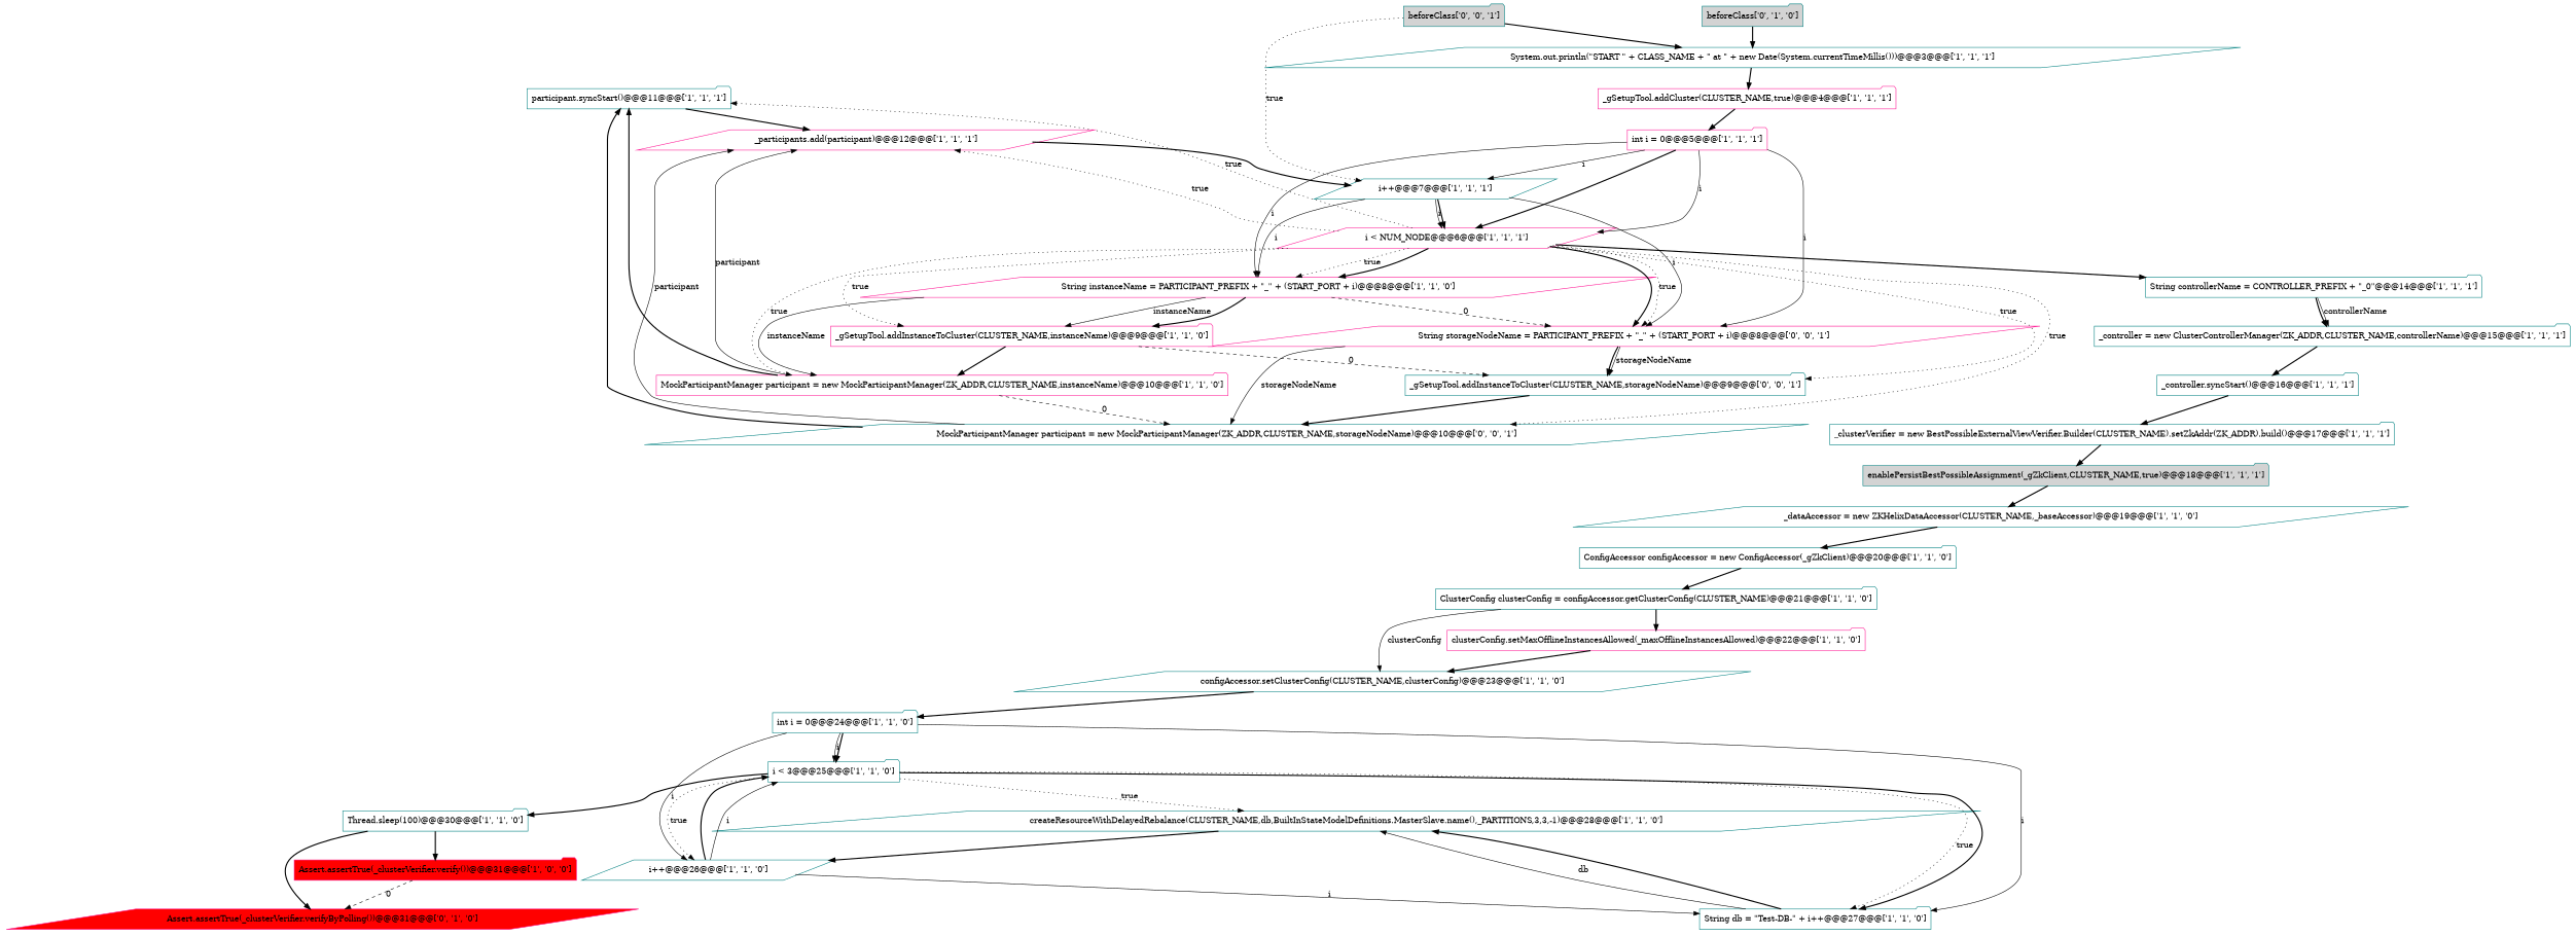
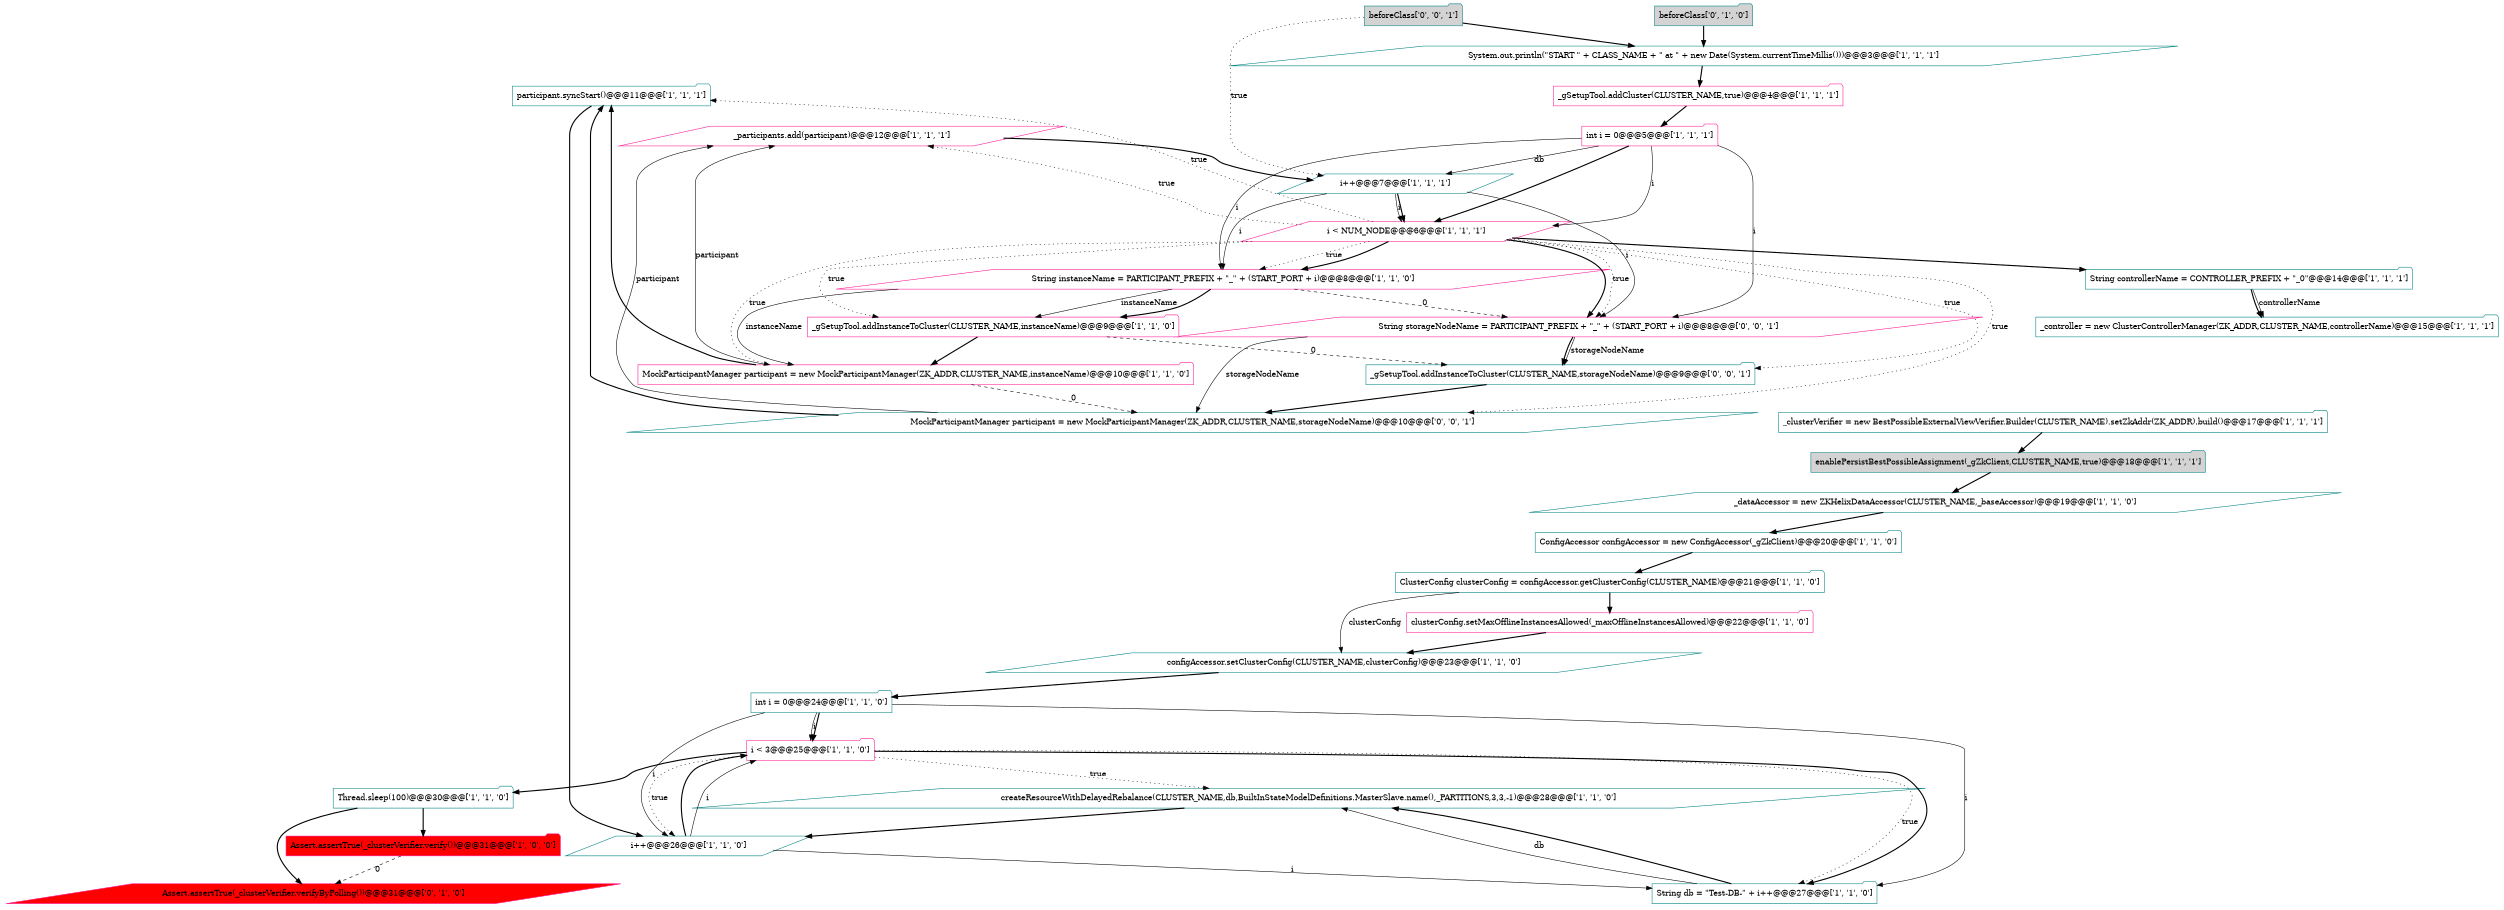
  digraph {
    node [color=teal fillcolor=white shape=folder style=filled]
    edge [style=bold]
    n1 [label="_clusterVerifier = new BestPossibleExternalViewVerifier.Builder(CLUSTER_NAME).setZkAddr(ZK_ADDR).build()@@@17@@@['1', '1', '1']"]
    n2 [fillcolor=lightgray label="enablePersistBestPossibleAssignment(_gZkClient,CLUSTER_NAME,true)@@@18@@@['1', '1', '1']"]
    n3 [label="_dataAccessor = new ZKHelixDataAccessor(CLUSTER_NAME,_baseAccessor)@@@19@@@['1', '1', '0']" shape=parallelogram]
    n4 [color=deeppink label="int i = 0@@@5@@@['1', '1', '1']"]
    n5 [color=deeppink label="String instanceName = PARTICIPANT_PREFIX + \"_\" + (START_PORT + i)@@@8@@@['1', '1', '0']" shape=parallelogram]
    n6 [label="i++@@@7@@@['1', '1', '1']" shape=parallelogram]
    n7 [color=deeppink label="i < NUM_NODE@@@6@@@['1', '1', '1']" shape=parallelogram]
    n8 [color=deeppink label="String storageNodeName = PARTICIPANT_PREFIX + \"_\" + (START_PORT + i)@@@8@@@['0', '0', '1']" shape=parallelogram]
    n9 [color=deeppink label="_gSetupTool.addInstanceToCluster(CLUSTER_NAME,instanceName)@@@9@@@['1', '1', '0']"]
    n10 [color=deeppink label="MockParticipantManager participant = new MockParticipantManager(ZK_ADDR,CLUSTER_NAME,instanceName)@@@10@@@['1', '1', '0']"]
    n11 [label="participant.syncStart()@@@11@@@['1', '1', '1']"]
    n12 [color=deeppink label="_participants.add(participant)@@@12@@@['1', '1', '1']" shape=parallelogram]
    n13 [label="_gSetupTool.addInstanceToCluster(CLUSTER_NAME,storageNodeName)@@@9@@@['0', '0', '1']"]
    n14 [label="MockParticipantManager participant = new MockParticipantManager(ZK_ADDR,CLUSTER_NAME,storageNodeName)@@@10@@@['0', '0', '1']" shape=parallelogram]
    n15 [label="String controllerName = CONTROLLER_PREFIX + \"_0\"@@@14@@@['1', '1', '1']"]
    n16 [label="ConfigAccessor configAccessor = new ConfigAccessor(_gZkClient)@@@20@@@['1', '1', '0']"]
-   n17 [label="i < 3@@@25@@@['1', '1', '0']"]
+   n17 [color=deeppink label="i < 3@@@25@@@['1', '1', '0']"]
    n18 [label="Thread.sleep(100)@@@30@@@['1', '1', '0']"]
    n19 [label="createResourceWithDelayedRebalance(CLUSTER_NAME,db,BuiltInStateModelDefinitions.MasterSlave.name(),_PARTITIONS,3,3,-1)@@@28@@@['1', '1', '0']" shape=parallelogram]
    n20 [label="String db = \"Test-DB-\" + i++@@@27@@@['1', '1', '0']"]
    n21 [label="i++@@@26@@@['1', '1', '0']" shape=parallelogram]
    n22 [color=deeppink fillcolor=red label="Assert.assertTrue(_clusterVerifier.verifyByPolling())@@@31@@@['0', '1', '0']" shape=parallelogram]
    n23 [color=deeppink fillcolor=red label="Assert.assertTrue(_clusterVerifier.verify())@@@31@@@['1', '0', '0']"]
    n24 [label="configAccessor.setClusterConfig(CLUSTER_NAME,clusterConfig)@@@23@@@['1', '1', '0']" shape=parallelogram]
    n25 [label="int i = 0@@@24@@@['1', '1', '0']"]
    n26 [fillcolor=lightgray label="beforeClass['0', '1', '0']"]
    n27 [label="System.out.println(\"START \" + CLASS_NAME + \" at \" + new Date(System.currentTimeMillis()))@@@3@@@['1', '1', '1']" shape=parallelogram]
    n28 [color=deeppink label="_gSetupTool.addCluster(CLUSTER_NAME,true)@@@4@@@['1', '1', '1']"]
    n29 [label="ClusterConfig clusterConfig = configAccessor.getClusterConfig(CLUSTER_NAME)@@@21@@@['1', '1', '0']"]
    n30 [label="_controller = new ClusterControllerManager(ZK_ADDR,CLUSTER_NAME,controllerName)@@@15@@@['1', '1', '1']"]
-   n31 [label="_controller.syncStart()@@@16@@@['1', '1', '1']"]
    n32 [color=deeppink label="clusterConfig.setMaxOfflineInstancesAllowed(_maxOfflineInstancesAllowed)@@@22@@@['1', '1', '0']"]
    n33 [fillcolor=lightgray label="beforeClass['0', '0', '1']"]
    n1 -> n2
    n2 -> n3
    n3 -> n16
    n4 -> n5 [label=i style=solid]
-   n4 -> n6 [label=i style=solid]
+   n4 -> n6 [label=db style=solid]
    n4 -> n7 [label=i style=solid]
    n4 -> n7
    n4 -> n8 [label=i style=solid]
    n5 -> n8 [label=0 style=dashed]
    n5 -> n9 [label=instanceName style=solid]
    n5 -> n9
    n5 -> n10 [label=instanceName style=solid]
    n6 -> n5 [label=i style=solid]
    n6 -> n7 [label=i style=solid]
    n6 -> n7
    n6 -> n8 [label=i style=solid]
    n7 -> n5 [label=true style=dotted]
    n7 -> n5
    n7 -> n8
    n7 -> n8 [label=true style=dotted]
    n7 -> n9 [label=true style=dotted]
    n7 -> n10 [label=true style=dotted]
    n7 -> n11 [label=true style=dotted]
    n7 -> n12 [label=true style=dotted]
    n7 -> n13 [label=true style=dotted]
    n7 -> n14 [label=true style=dotted]
    n7 -> n15
    n8 -> n13 [label=storageNodeName style=solid]
    n8 -> n13
    n8 -> n14 [label=storageNodeName style=solid]
    n9 -> n10
    n9 -> n13 [label=0 style=dashed]
    n10 -> n11
    n10 -> n12 [label=participant style=solid]
    n10 -> n14 [label=0 style=dashed]
-   n11 -> n12
+   n11 -> n21
    n12 -> n6
    n13 -> n14
    n14 -> n11
    n14 -> n12 [label=participant style=solid]
    n15 -> n30
    n15 -> n30 [label=controllerName style=solid]
    n16 -> n29
    n17 -> n18
    n17 -> n19 [label=true style=dotted]
    n17 -> n20 [label=true style=dotted]
    n17 -> n20
    n17 -> n21 [label=true style=dotted]
    n18 -> n22
    n18 -> n23
    n19 -> n21
    n20 -> n19
    n20 -> n19 [label=db style=solid]
    n21 -> n17
    n21 -> n17 [label=i style=solid]
    n21 -> n20 [label=i style=solid]
    n23 -> n22 [label=0 style=dashed]
    n24 -> n25
    n25 -> n17
    n25 -> n17 [label=i style=solid]
    n25 -> n20 [label=i style=solid]
    n25 -> n21 [label=i style=solid]
    n26 -> n27
    n27 -> n28
    n28 -> n4
    n29 -> n24 [label=clusterConfig style=solid]
    n29 -> n32
-   n30 -> n31
-   n31 -> n1
    n32 -> n24
    n33 -> n6 [label=true style=dotted]
    n33 -> n27
  }
